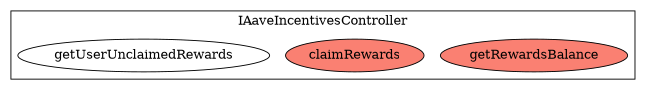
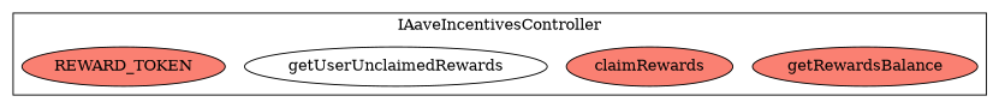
  strict digraph {
    node [style=filled fillcolor=salmon]
    n1 [label=getRewardsBalance]
    n2 [label=claimRewards]
    n3 [label=getUserUnclaimedRewards fillcolor=white]
+   n4 [label=REWARD_TOKEN]
    subgraph cluster_1 {
      label="[Solidity]"
    }
    subgraph cluster_2 {
      label=IAaveIncentivesController
      n1
      n2
      n3
+     n4
    }
  }
